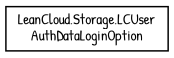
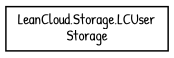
  digraph {
    rankdir=LR
    fontname="Patrick Hand"
-   n1 [color=black fillcolor=white fontname="Patrick Hand" fontsize=10 height=0.2 label="LeanCloud.Storage.LCUser\lAuthDataLoginOption" shape=record style=filled width=0.4]
+   n1 [color=black fillcolor=white fontname="Patrick Hand" fontsize=10 height=0.2 label="LeanCloud.Storage.LCUser\lStorage" shape=record style=filled width=0.4]
  }
